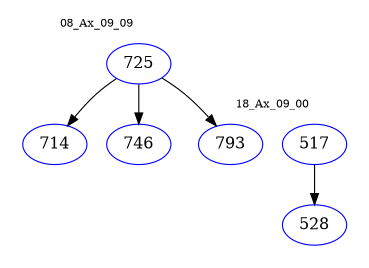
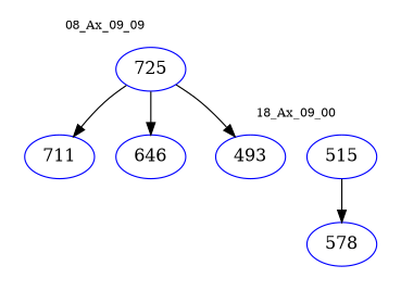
  digraph {
    node [color=blue]
    edge [color=black]
-   n1 [label=517]
-   n2 [label=793]
-   n3 [label=528]
+   n1 [label=515]
+   n2 [label=493]
+   n3 [label=578]
    n4 [label=725]
-   n5 [label=714]
-   n6 [label=746]
+   n5 [label=711]
+   n6 [label=646]
    subgraph cluster_1 {
      color=white
      fontsize=10
      label="18_Ax_09_00"
      n1
      n2
      n3
    }
    subgraph cluster_2 {
      color=white
      fontsize=10
      label="08_Ax_09_09"
      n4
      n5
      n6
    }
    n1 -> n3
    n4 -> n2
    n4 -> n5
    n4 -> n6
  }
